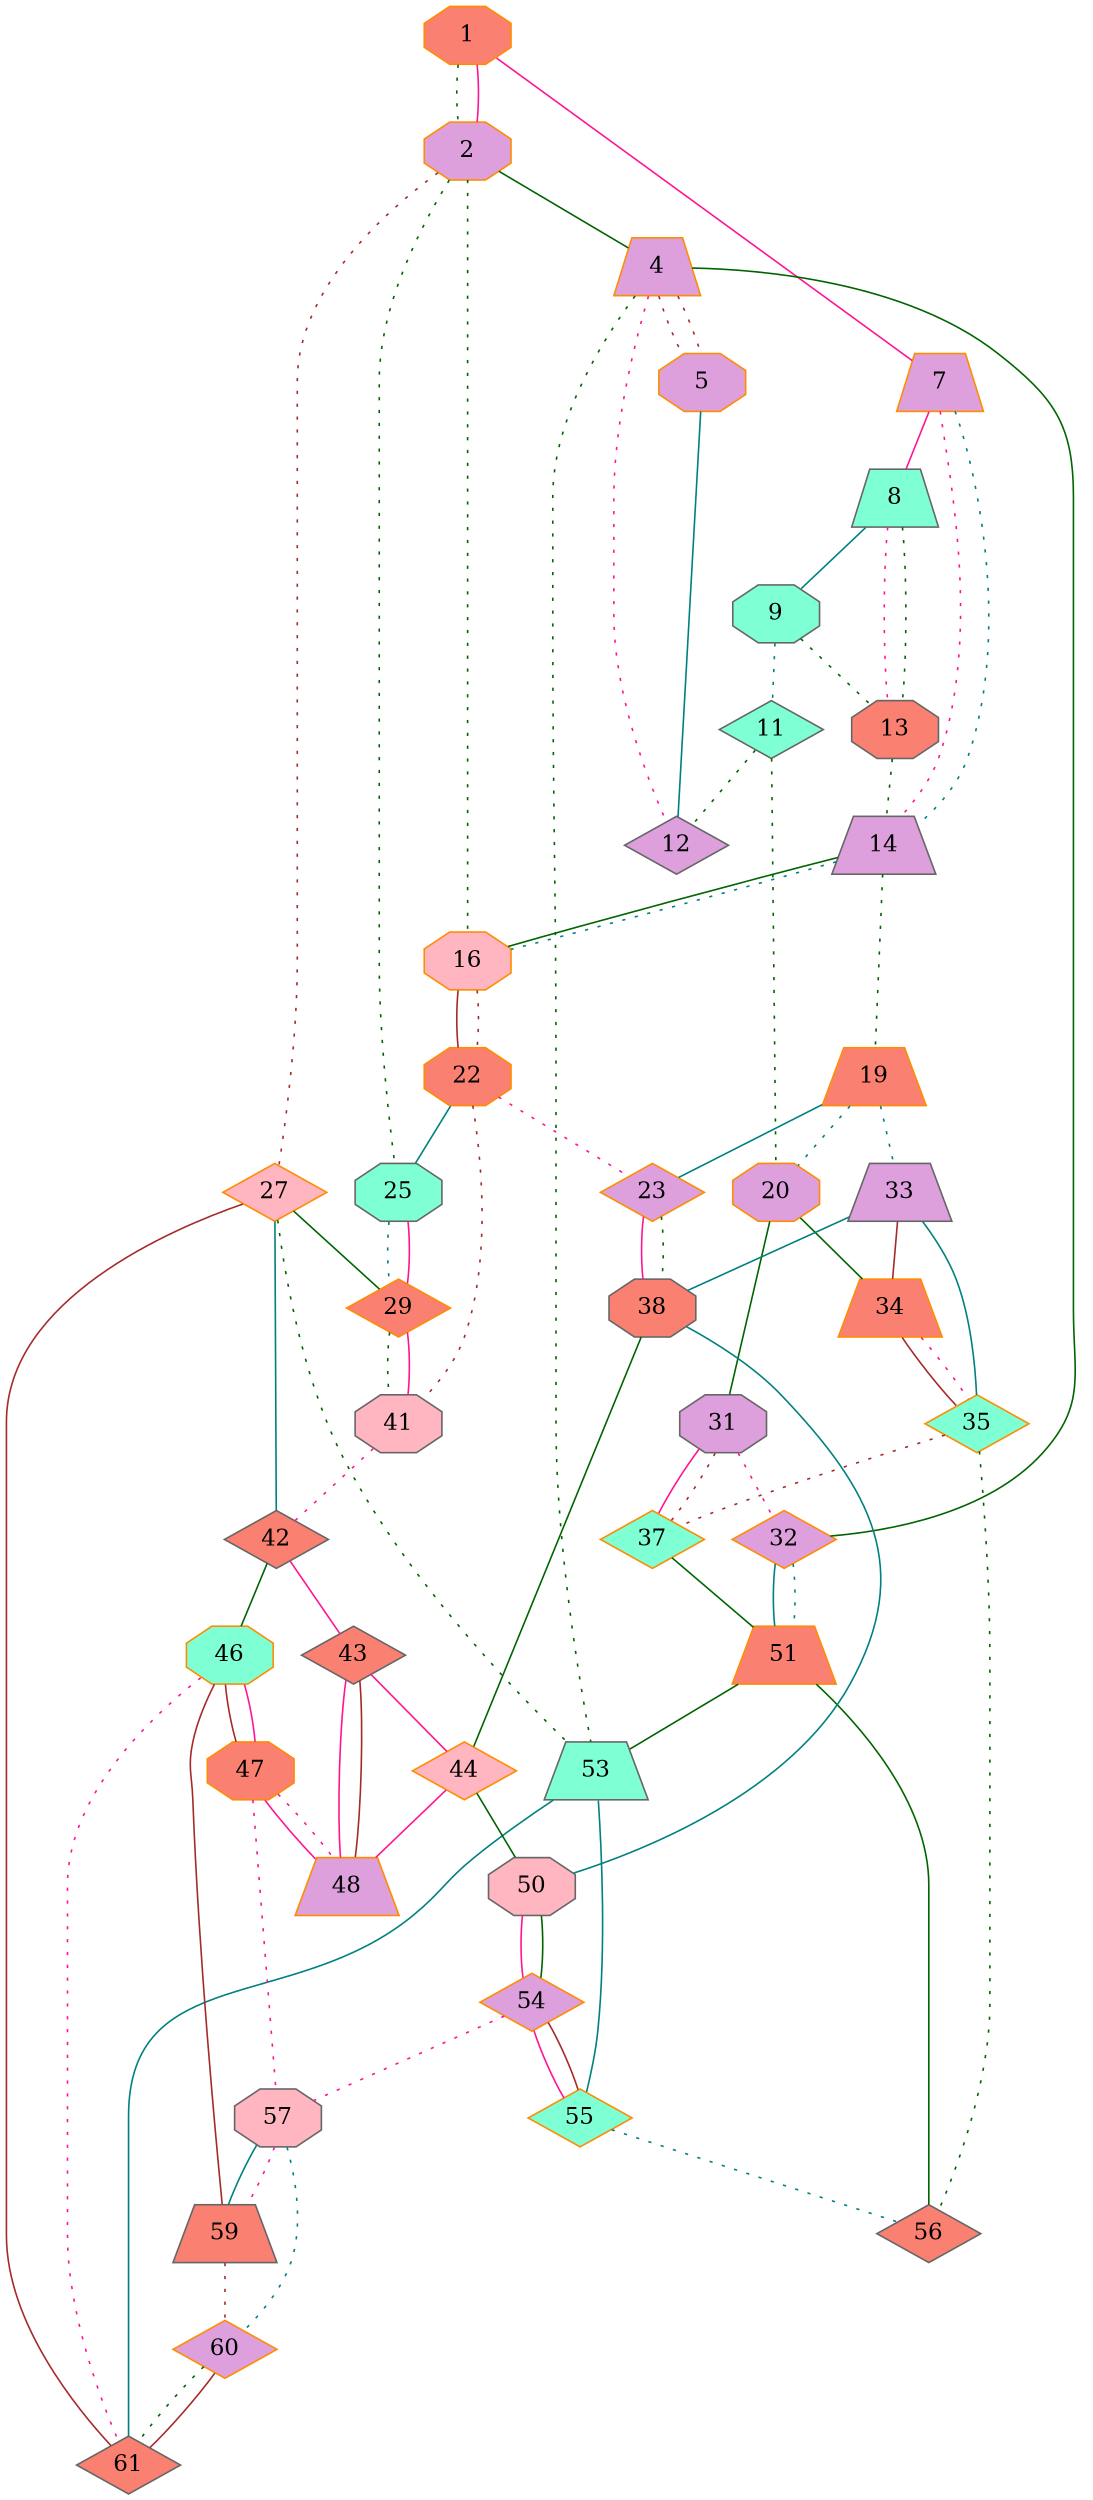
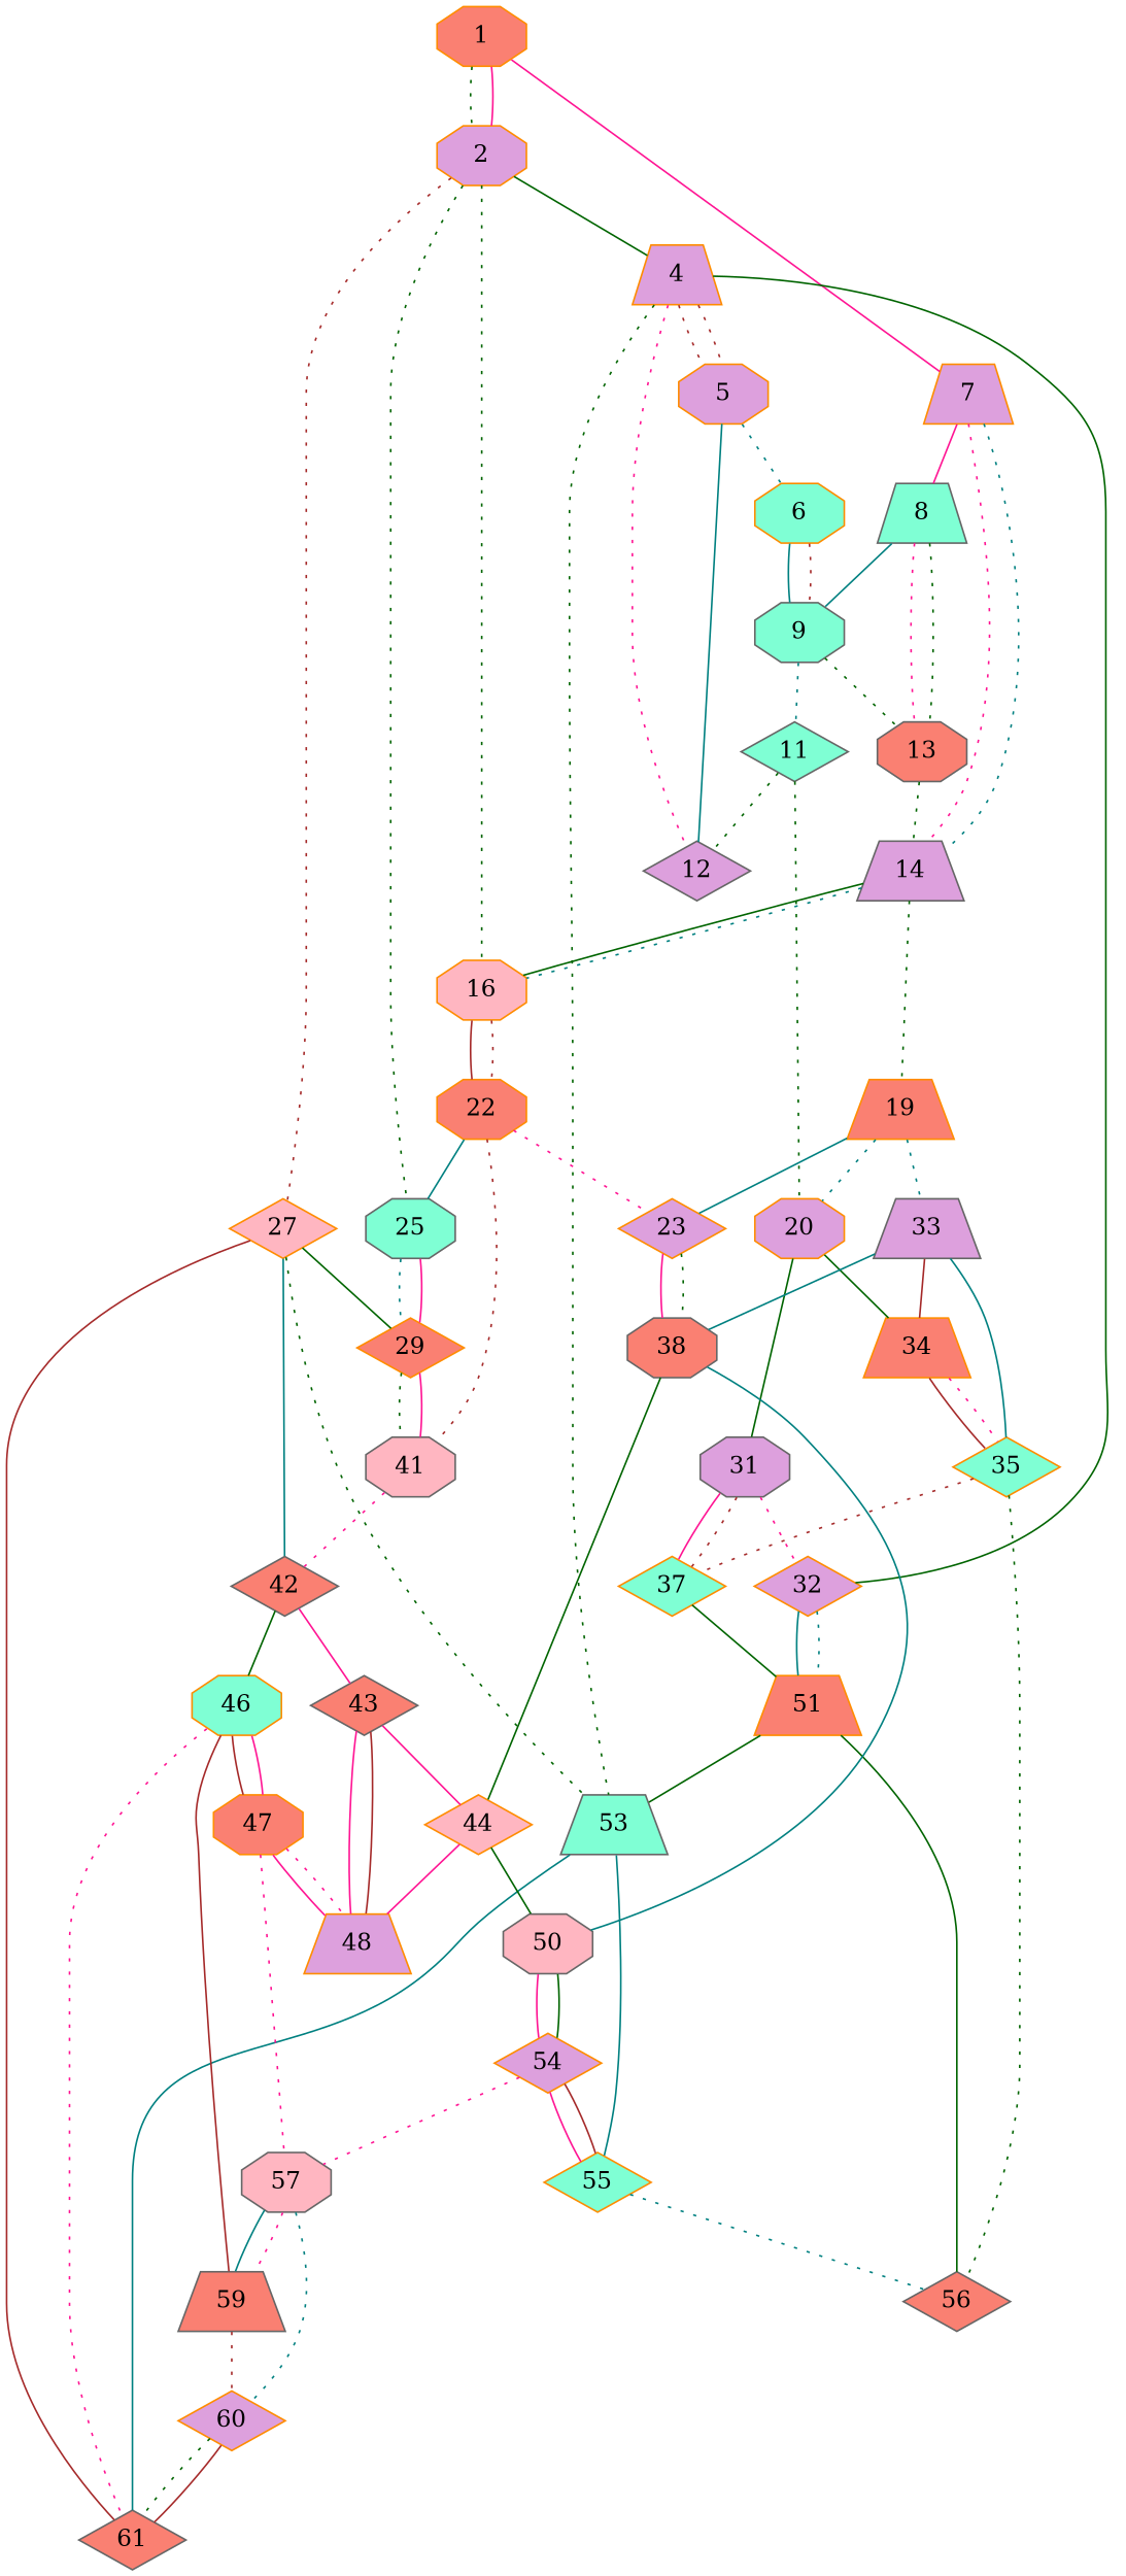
  graph {
    node [color=darkorange fillcolor=plum shape=octagon style=filled]
    edge [color=darkgreen style=solid]
    2 [super="+3"]
    1 [fillcolor=salmon]
    7 [shape=trapezium]
    4 [shape=trapezium super="+18"]
    16 [fillcolor=lightpink]
    25 [color=gray40 fillcolor=aquamarine]
    27 [fillcolor=lightpink shape=diamond super="+28"]
    8 [color=gray40 fillcolor=aquamarine shape=trapezium]
    14 [color=gray40 shape=trapezium super="+15"]
    5
    12 [color=gray40 shape=diamond super="+17"]
    32 [shape=diamond]
    53 [color=gray40 fillcolor=aquamarine shape=trapezium super="+62"]
    22 [fillcolor=salmon super="+26"]
    29 [fillcolor=salmon shape=diamond]
    42 [color=gray40 fillcolor=salmon shape=diamond super="+45"]
    61 [color=gray40 fillcolor=salmon shape=diamond super="+64"]
+   6 [fillcolor=aquamarine]
    51 [fillcolor=salmon shape=trapezium super="+52"]
    55 [fillcolor=aquamarine shape=diamond]
    9 [color=gray40 fillcolor=aquamarine super="+10"]
    13 [color=gray40 fillcolor=salmon]
    11 [color=gray40 fillcolor=aquamarine shape=diamond super="+21"]
    19 [fillcolor=salmon shape=trapezium super="+24"]
    20 [super="+30"]
    31 [color=gray40]
    34 [fillcolor=salmon shape=trapezium]
    23 [shape=diamond]
    33 [color=gray40 shape=trapezium super="+40"]
    41 [color=gray40 fillcolor=lightpink]
    38 [color=gray40 fillcolor=salmon super="+39"]
    35 [fillcolor=aquamarine shape=diamond super="+36"]
    37 [fillcolor=aquamarine shape=diamond]
    44 [fillcolor=lightpink shape=diamond super="+49"]
    50 [color=gray40 fillcolor=lightpink]
    43 [color=gray40 fillcolor=salmon shape=diamond]
    46 [fillcolor=aquamarine super="+63"]
    56 [color=gray40 fillcolor=salmon shape=diamond]
    48 [shape=trapezium]
    54 [shape=diamond]
    47 [fillcolor=salmon]
    59 [color=gray40 fillcolor=salmon shape=trapezium]
    57 [color=gray40 fillcolor=lightpink super="+58"]
    60 [shape=diamond]
    2 -- 4
    2 -- 16 [style=dotted]
    2 -- 25 [style=dotted]
    2 -- 27 [color=brown style=dotted]
    1 -- 2 [style=dotted]
    1 -- 2 [color=deeppink]
    1 -- 7 [color=deeppink]
    7 -- 8 [color=deeppink]
    7 -- 14 [color=deeppink style=dotted]
    7 -- 14 [color=teal style=dotted]
    4 -- 5 [color=brown style=dotted]
    4 -- 5 [color=brown style=dotted]
    4 -- 12 [color=deeppink style=dotted]
    4 -- 32
    4 -- 53 [style=dotted]
    16 -- 22 [color=brown]
    16 -- 22 [color=brown style=dotted]
    25 -- 29 [color=teal style=dotted]
    25 -- 29 [color=deeppink]
    27 -- 53 [style=dotted]
    27 -- 29
    27 -- 42 [color=teal]
    27 -- 61 [color=brown]
    8 -- 9 [color=teal]
    8 -- 13 [color=deeppink style=dotted]
    8 -- 13 [style=dotted]
    14 -- 16
    14 -- 16 [color=teal style=dotted]
    14 -- 19 [style=dotted]
    5 -- 12 [color=teal]
+   5 -- 6 [color=teal style=dotted]
    32 -- 51 [color=teal]
    32 -- 51 [color=teal style=dotted]
    53 -- 61 [color=teal]
    53 -- 55 [color=teal]
    22 -- 25 [color=teal]
    22 -- 23 [color=deeppink style=dotted]
    22 -- 41 [color=brown style=dotted]
    29 -- 41 [style=dotted]
    29 -- 41 [color=deeppink]
    42 -- 43 [color=deeppink]
    42 -- 46
+   6 -- 9 [color=teal]
+   6 -- 9 [color=brown style=dotted]
    51 -- 53
    51 -- 56
    55 -- 56 [color=teal style=dotted]
    9 -- 13 [style=dotted]
    9 -- 11 [color=teal style=dotted]
    13 -- 14 [style=dotted]
    11 -- 12 [style=dotted weight=2]
    11 -- 20 [style=dotted]
    19 -- 20 [color=teal style=dotted]
    19 -- 23 [color=teal]
    19 -- 33 [color=teal style=dotted]
    20 -- 31
    20 -- 34
    31 -- 32 [color=deeppink style=dotted]
    31 -- 37 [color=deeppink]
    31 -- 37 [color=brown style=dotted]
    34 -- 35 [color=brown]
    34 -- 35 [color=deeppink style=dotted]
    23 -- 38 [color=deeppink]
    23 -- 38 [style=dotted]
    33 -- 34 [color=brown]
    33 -- 38 [color=teal]
    33 -- 35 [color=teal]
    41 -- 42 [color=deeppink style=dotted]
    38 -- 44
    38 -- 50 [color=teal]
    35 -- 37 [color=brown style=dotted]
    35 -- 56 [style=dotted]
    37 -- 51
    44 -- 50
    44 -- 48 [color=deeppink]
    50 -- 54 [color=deeppink]
    50 -- 54
    43 -- 44 [color=deeppink]
    43 -- 48 [color=deeppink]
    43 -- 48 [color=brown]
    46 -- 61 [color=deeppink style=dotted]
    46 -- 47 [color=brown]
    46 -- 47 [color=deeppink]
    46 -- 59 [color=brown]
    54 -- 55 [color=deeppink]
    54 -- 55 [color=brown]
    54 -- 57 [color=deeppink style=dotted]
    47 -- 48 [color=deeppink]
    47 -- 48 [color=deeppink style=dotted]
    47 -- 57 [color=deeppink style=dotted]
    59 -- 60 [color=brown style=dotted]
    57 -- 59 [color=teal]
    57 -- 59 [color=deeppink style=dotted]
    57 -- 60 [color=teal style=dotted]
    60 -- 61 [style=dotted]
    60 -- 61 [color=brown]
  }
